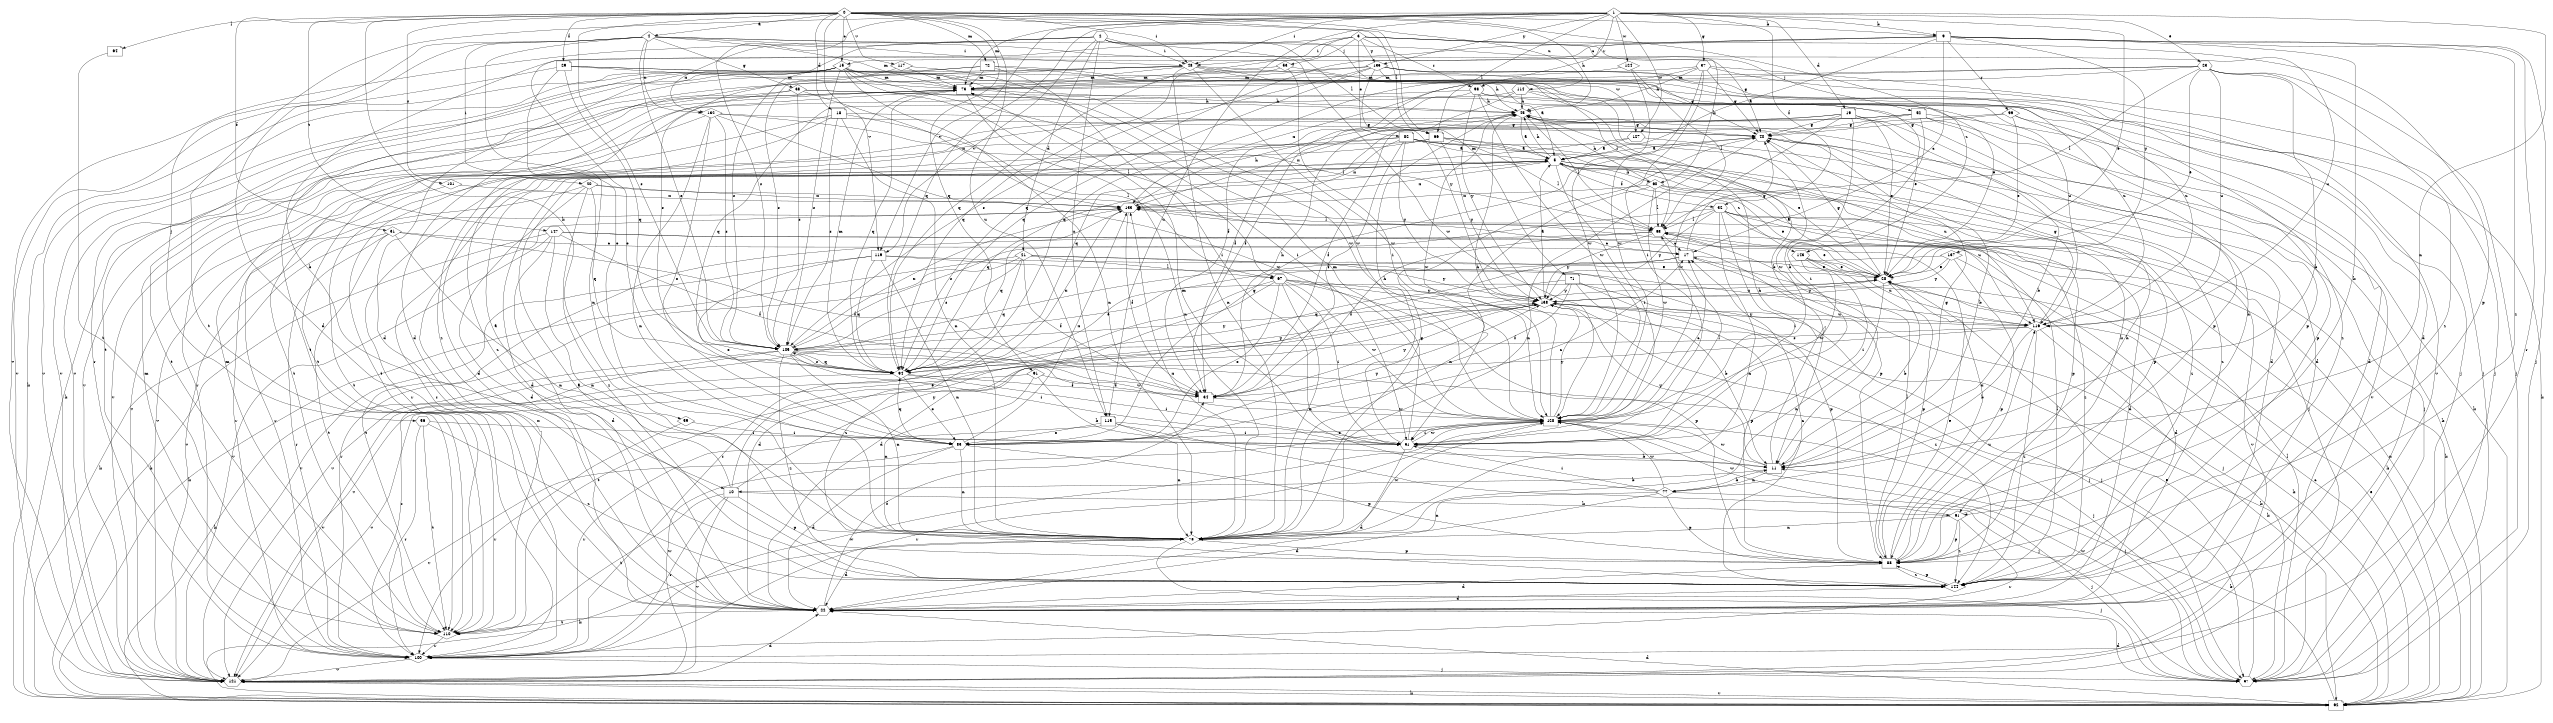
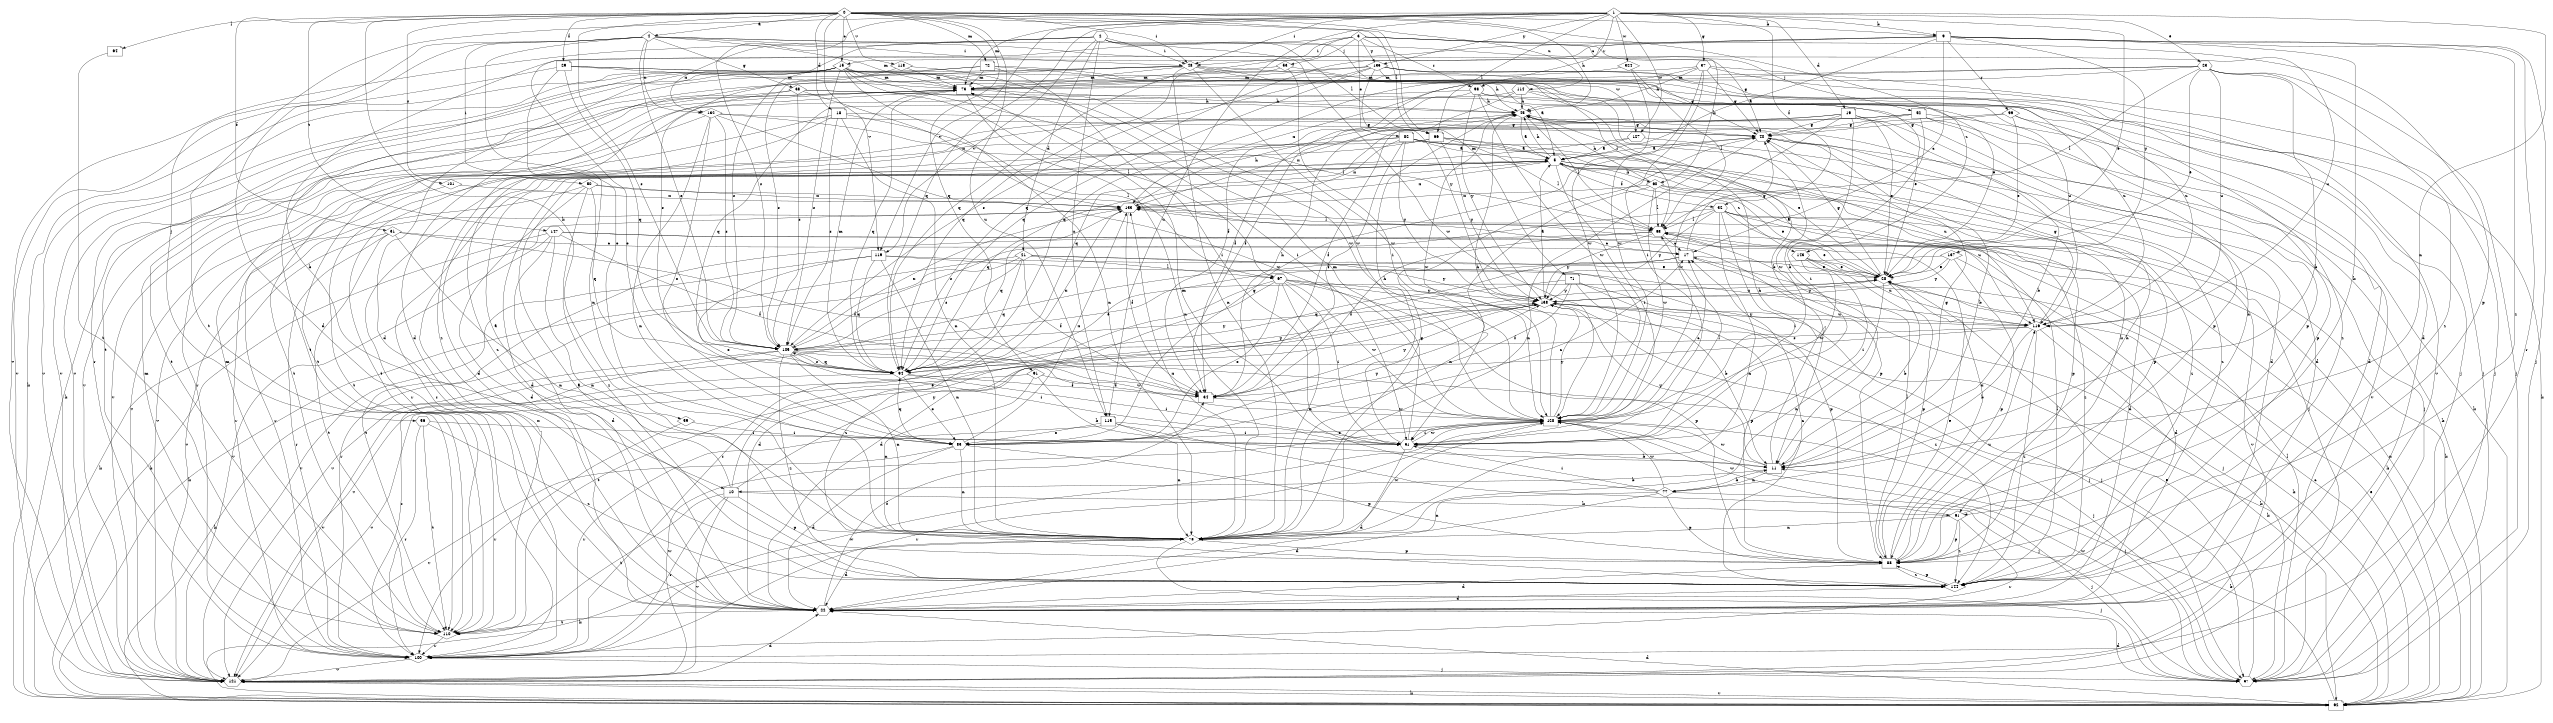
  strict digraph {
    node [shape=diamond]
    0
    4
    9 [shape=note]
    15
    18 [shape=note]
    29 [shape=note]
    31
    45
    48
    59
    64 [shape=note]
    66 [shape=note]
    71 [shape=note]
    72 [shape=note]
    91
    101
    105 [shape=hexagon]
    n18 [label=147 shape=hexagon]
    114 [shape=hexagon]
    115 [shape=note]
-   117
+   117 [label=118]
    119 [shape=note]
    143 [shape=hexagon]
    73 [shape=note]
    132
    83 [shape=hexagon]
    22 [shape=hexagon]
    38
    40 [shape=hexagon]
-   50 [label=20]
+   50
    56 [shape=hexagon]
    116
    94
    5 [shape=hexagon]
    61
    144
    10 [shape=note]
    17 [shape=note]
    57 [shape=hexagon]
    99
    100
    137
    110
    67 [shape=hexagon]
    121 [shape=hexagon]
    128 [shape=note]
    51 [shape=hexagon]
    62 [shape=note]
    78
    28
    34 [shape=note]
    68 [shape=hexagon]
    11 [shape=note]
    138
    88 [shape=note]
    133 [shape=hexagon]
    1
    19 [shape=note]
    23 [shape=hexagon]
    32 [shape=hexagon]
    37 [shape=hexagon]
    77
    98 [shape=hexagon]
-   124
+   124 [label=324]
    127 [shape=hexagon]
    135
    2 [shape=hexagon]
    21
    3
    52 [shape=note]
    53
    60
    82 [shape=note]
    0 -> 4 [label=a]
    0 -> 9 [label=b]
    0 -> 15 [label=c]
    0 -> 18 [label=d]
    0 -> 29 [label=f]
    0 -> 31 [label=f]
    0 -> 45 [label=h]
    0 -> 48 [label=i]
    0 -> 59 [label=k]
    0 -> 64 [label=l]
    0 -> 66 [label=l]
    0 -> 71 [label=m]
    0 -> 72 [label=m]
    0 -> 91 [label=q]
    0 -> 101 [label=s]
    0 -> 105 [label=s]
    0 -> n18 [label=t]
    0 -> 114 [label=u]
    0 -> 115 [label=u]
    0 -> 117 [label=v]
    0 -> 119 [label=v]
    0 -> 143 [label=z]
    4 -> 48 [label=i]
    4 -> 105 [label=s]
    4 -> 73 [label=m]
    4 -> 132 [label=x]
    4 -> 83 [label=o]
    4 -> 22 [label=d]
    4 -> 38 [label=g]
    4 -> 40 [label=g]
    4 -> 50 [label=i]
    4 -> 56 [label=j]
    4 -> 116 [label=u]
    9 -> 15 [label=c]
    9 -> 94 [label=q]
    9 -> 5 [label=a]
    9 -> 61 [label=k]
    9 -> 144 [label=z]
    9 -> 10 [label=b]
    9 -> 17 [label=c]
    9 -> 57 [label=j]
    9 -> 99 [label=r]
    9 -> 100 [label=r]
    9 -> 137 [label=y]
    15 -> 105 [label=s]
    15 -> 73 [label=m]
    15 -> 22 [label=d]
    15 -> 57 [label=j]
    15 -> 110 [label=t]
    15 -> 67 [label=l]
    15 -> 121 [label=v]
    15 -> 128 [label=w]
    15 -> 51 [label=i]
    15 -> 62 [label=k]
    15 -> 78 [label=n]
    18 -> 105 [label=s]
    18 -> 40 [label=g]
    18 -> 144 [label=z]
    18 -> 100 [label=r]
    18 -> 67 [label=l]
    18 -> 78 [label=n]
    29 -> 45 [label=h]
    29 -> 73 [label=m]
    29 -> 94 [label=q]
    29 -> 121 [label=v]
    29 -> 78 [label=n]
    29 -> 28 [label=e]
    31 -> 17 [label=c]
    31 -> 100 [label=r]
    31 -> 110 [label=t]
    31 -> 62 [label=k]
    31 -> 78 [label=n]
    31 -> 34 [label=f]
    45 -> 40 [label=g]
    45 -> 5 [label=a]
    45 -> 128 [label=w]
    45 -> 68 [label=l]
    48 -> 73 [label=m]
    48 -> 22 [label=d]
    48 -> 116 [label=u]
    48 -> 100 [label=r]
    48 -> 121 [label=v]
    48 -> 128 [label=w]
    48 -> 78 [label=n]
    48 -> 68 [label=l]
    48 -> 11 [label=b]
    59 -> 100 [label=r]
    59 -> 51 [label=i]
    64 -> 110 [label=t]
    66 -> 22 [label=d]
    66 -> 116 [label=u]
    66 -> 5 [label=a]
    66 -> 121 [label=v]
    66 -> 68 [label=l]
    66 -> 138 [label=y]
    71 -> 22 [label=d]
    71 -> 57 [label=j]
    71 -> 34 [label=f]
    71 -> 11 [label=b]
    71 -> 138 [label=y]
    71 -> 88 [label=p]
    72 -> 105 [label=s]
    72 -> 73 [label=m]
    72 -> 5 [label=a]
    72 -> 121 [label=v]
    72 -> 51 [label=i]
    72 -> 11 [label=b]
    91 -> 121 [label=v]
    91 -> 78 [label=n]
    91 -> 34 [label=f]
    91 -> 11 [label=b]
    101 -> 100 [label=r]
    101 -> 133 [label=x]
    105 -> 94 [label=q]
    105 -> 144 [label=z]
    105 -> 57 [label=j]
    105 -> 100 [label=r]
    105 -> 128 [label=w]
    105 -> 51 [label=i]
    105 -> 62 [label=k]
    105 -> 78 [label=n]
    105 -> 28 [label=e]
    105 -> 138 [label=y]
    105 -> 133 [label=x]
    n18 -> 22 [label=d]
    n18 -> 17 [label=c]
    n18 -> 121 [label=v]
    n18 -> 62 [label=k]
    n18 -> 78 [label=n]
    n18 -> 28 [label=e]
    n18 -> 34 [label=f]
    114 -> 45 [label=h]
    114 -> 94 [label=q]
    114 -> 28 [label=e]
    114 -> 34 [label=f]
    114 -> 88 [label=p]
    115 -> 83 [label=o]
    115 -> 57 [label=j]
    115 -> 100 [label=r]
    115 -> 51 [label=i]
    115 -> 78 [label=n]
    117 -> 105 [label=s]
    117 -> 73 [label=m]
    117 -> 128 [label=w]
    119 -> 83 [label=o]
    119 -> 116 [label=u]
    119 -> 94 [label=q]
    119 -> 121 [label=v]
    119 -> 78 [label=n]
    119 -> 28 [label=e]
    143 -> 116 [label=u]
    143 -> 128 [label=w]
    143 -> 51 [label=i]
    143 -> 28 [label=e]
    143 -> 88 [label=p]
    73 -> 45 [label=h]
    73 -> 94 [label=q]
    73 -> 121 [label=v]
    73 -> 62 [label=k]
    73 -> 78 [label=n]
    132 -> 105 [label=s]
    132 -> 83 [label=o]
    132 -> 40 [label=g]
    132 -> 121 [label=v]
    132 -> 128 [label=w]
    132 -> 78 [label=n]
    132 -> 68 [label=l]
    83 -> 22 [label=d]
    83 -> 40 [label=g]
    83 -> 94 [label=q]
    83 -> 17 [label=c]
    83 -> 121 [label=v]
    83 -> 78 [label=n]
    83 -> 138 [label=y]
    83 -> 88 [label=p]
    83 -> 133 [label=x]
    22 -> 5 [label=a]
    22 -> 110 [label=t]
    22 -> 34 [label=f]
    38 -> 45 [label=h]
    38 -> 105 [label=s]
    38 -> 144 [label=z]
    38 -> 110 [label=t]
    38 -> 88 [label=p]
    38 -> 133 [label=x]
    40 -> 5 [label=a]
    40 -> 62 [label=k]
    40 -> 78 [label=n]
    40 -> 11 [label=b]
    50 -> 22 [label=d]
    50 -> 94 [label=q]
    50 -> 144 [label=z]
    50 -> 100 [label=r]
    50 -> 88 [label=p]
    50 -> 133 [label=x]
    56 -> 144 [label=z]
    56 -> 100 [label=r]
    56 -> 110 [label=t]
    56 -> 51 [label=i]
    116 -> 105 [label=s]
    116 -> 40 [label=g]
    116 -> 144 [label=z]
    116 -> 110 [label=t]
    116 -> 62 [label=k]
    116 -> 11 [label=b]
    116 -> 138 [label=y]
    94 -> 105 [label=s]
    94 -> 73 [label=m]
    94 -> 83 [label=o]
    94 -> 121 [label=v]
    94 -> 51 [label=i]
    94 -> 34 [label=f]
    94 -> 138 [label=y]
    94 -> 133 [label=x]
    5 -> 45 [label=h]
    5 -> 143 [label=z]
    5 -> 22 [label=d]
    5 -> 94 [label=q]
    5 -> 61 [label=k]
    5 -> 144 [label=z]
    5 -> 121 [label=v]
    5 -> 51 [label=i]
    5 -> 88 [label=p]
    5 -> 133 [label=x]
    5 -> 32 [label=f]
    5 -> 60 [label=k]
    61 -> 45 [label=h]
    61 -> 144 [label=z]
    61 -> 100 [label=r]
    61 -> 128 [label=w]
    61 -> 78 [label=n]
    61 -> 88 [label=p]
    144 -> 22 [label=d]
    144 -> 17 [label=c]
    144 -> 68 [label=l]
    144 -> 88 [label=p]
    10 -> 5 [label=a]
    10 -> 61 [label=k]
    10 -> 100 [label=r]
    10 -> 110 [label=t]
    10 -> 121 [label=v]
    10 -> 28 [label=e]
    10 -> 138 [label=y]
    10 -> 88 [label=p]
    17 -> 40 [label=g]
    17 -> 94 [label=q]
    17 -> 57 [label=j]
    17 -> 121 [label=v]
    17 -> 28 [label=e]
    57 -> 22 [label=d]
    57 -> 128 [label=w]
    57 -> 28 [label=e]
    57 -> 68 [label=l]
    99 -> 22 [label=d]
    99 -> 40 [label=g]
    99 -> 94 [label=q]
    99 -> 28 [label=e]
    99 -> 88 [label=p]
    100 -> 73 [label=m]
    100 -> 57 [label=j]
    100 -> 121 [label=v]
    100 -> 128 [label=w]
    137 -> 22 [label=d]
    137 -> 100 [label=r]
    137 -> 28 [label=e]
    137 -> 138 [label=y]
    137 -> 88 [label=p]
    110 -> 73 [label=m]
    110 -> 100 [label=r]
    110 -> 133 [label=x]
    67 -> 83 [label=o]
    67 -> 22 [label=d]
    67 -> 144 [label=z]
    67 -> 57 [label=j]
    67 -> 128 [label=w]
    67 -> 51 [label=i]
    67 -> 78 [label=n]
    67 -> 138 [label=y]
    67 -> 88 [label=p]
    121 -> 22 [label=d]
    121 -> 128 [label=w]
    121 -> 62 [label=k]
    128 -> 45 [label=h]
    128 -> 83 [label=o]
    128 -> 17 [label=c]
    128 -> 57 [label=j]
    128 -> 100 [label=r]
    128 -> 51 [label=i]
    128 -> 138 [label=y]
    51 -> 45 [label=h]
    51 -> 73 [label=m]
    51 -> 22 [label=d]
    51 -> 128 [label=w]
    51 -> 68 [label=l]
    51 -> 11 [label=b]
    62 -> 22 [label=d]
    62 -> 17 [label=c]
    62 -> 121 [label=v]
    62 -> 28 [label=e]
    62 -> 11 [label=b]
    62 -> 133 [label=x]
    78 -> 22 [label=d]
    78 -> 40 [label=g]
    78 -> 57 [label=j]
    78 -> 128 [label=w]
    78 -> 62 [label=k]
    78 -> 88 [label=p]
    78 -> 133 [label=x]
    28 -> 40 [label=g]
    28 -> 5 [label=a]
    28 -> 62 [label=k]
    28 -> 78 [label=n]
    28 -> 11 [label=b]
    28 -> 138 [label=y]
    34 -> 45 [label=h]
    34 -> 128 [label=w]
    34 -> 138 [label=y]
    68 -> 17 [label=c]
    68 -> 110 [label=t]
    68 -> 62 [label=k]
    68 -> 34 [label=f]
    68 -> 138 [label=y]
    11 -> 45 [label=h]
    11 -> 40 [label=g]
    11 -> 10 [label=b]
    11 -> 128 [label=w]
    11 -> 138 [label=y]
    11 -> 77 [label=n]
    138 -> 116 [label=u]
    138 -> 5 [label=a]
    138 -> 144 [label=z]
    138 -> 121 [label=v]
    138 -> 62 [label=k]
    88 -> 45 [label=h]
    88 -> 22 [label=d]
    88 -> 116 [label=u]
    88 -> 144 [label=z]
    88 -> 28 [label=e]
    88 -> 68 [label=l]
    88 -> 133 [label=x]
    133 -> 45 [label=h]
    133 -> 94 [label=q]
    133 -> 121 [label=v]
    133 -> 34 [label=f]
    133 -> 68 [label=l]
    1 -> 9 [label=b]
    1 -> 48 [label=i]
    1 -> 66 [label=l]
    1 -> 105 [label=s]
    1 -> 115 [label=u]
    1 -> 119 [label=v]
    1 -> 73 [label=m]
    1 -> 94 [label=q]
    1 -> 110 [label=t]
    1 -> 28 [label=e]
    1 -> 19 [label=d]
    1 -> 23 [label=e]
    1 -> 32 [label=f]
    1 -> 37 [label=g]
    1 -> 77 [label=n]
    1 -> 98 [label=r]
    1 -> 124 [label=w]
    1 -> 127 [label=w]
    1 -> 135 [label=y]
    19 -> 22 [label=d]
    19 -> 40 [label=g]
    19 -> 110 [label=t]
    19 -> 128 [label=w]
    19 -> 51 [label=i]
    19 -> 28 [label=e]
    19 -> 11 [label=b]
    19 -> 133 [label=x]
    23 -> 73 [label=m]
    23 -> 116 [label=u]
    23 -> 94 [label=q]
    23 -> 144 [label=z]
    23 -> 57 [label=j]
    23 -> 28 [label=e]
    23 -> 68 [label=l]
    23 -> 11 [label=b]
    23 -> 133 [label=x]
    32 -> 105 [label=s]
    32 -> 22 [label=d]
    32 -> 144 [label=z]
    32 -> 121 [label=v]
    32 -> 51 [label=i]
    32 -> 62 [label=k]
    32 -> 78 [label=n]
    32 -> 68 [label=l]
    32 -> 138 [label=y]
    37 -> 45 [label=h]
    37 -> 73 [label=m]
    37 -> 40 [label=g]
    37 -> 57 [label=j]
    37 -> 121 [label=v]
    37 -> 128 [label=w]
    37 -> 51 [label=i]
    37 -> 34 [label=f]
    77 -> 73 [label=m]
    77 -> 22 [label=d]
    77 -> 57 [label=j]
    77 -> 128 [label=w]
    77 -> 51 [label=i]
    77 -> 78 [label=n]
    77 -> 11 [label=b]
    77 -> 88 [label=p]
    98 -> 45 [label=h]
    98 -> 144 [label=z]
    98 -> 110 [label=t]
    98 -> 128 [label=w]
    98 -> 62 [label=k]
    98 -> 34 [label=f]
    98 -> 138 [label=y]
    124 -> 73 [label=m]
    124 -> 128 [label=w]
    124 -> 68 [label=l]
    127 -> 5 [label=a]
    127 -> 57 [label=j]
    127 -> 100 [label=r]
    135 -> 105 [label=s]
    135 -> 73 [label=m]
    135 -> 22 [label=d]
    135 -> 40 [label=g]
    135 -> 116 [label=u]
    135 -> 94 [label=q]
    135 -> 57 [label=j]
    135 -> 110 [label=t]
    135 -> 138 [label=y]
    2 -> 48 [label=i]
    2 -> 66 [label=l]
    2 -> 105 [label=s]
    2 -> 115 [label=u]
    2 -> 119 [label=v]
    2 -> 132 [label=x]
    2 -> 121 [label=v]
    2 -> 128 [label=w]
    2 -> 127 [label=w]
    2 -> 21 [label=d]
    21 -> 105 [label=s]
    21 -> 94 [label=q]
    21 -> 100 [label=r]
    21 -> 67 [label=l]
    21 -> 62 [label=k]
    21 -> 34 [label=f]
    21 -> 138 [label=y]
    21 -> 88 [label=p]
    3 -> 48 [label=i]
    3 -> 83 [label=o]
    3 -> 94 [label=q]
    3 -> 88 [label=p]
    3 -> 98 [label=r]
    3 -> 135 [label=y]
    3 -> 52 [label=j]
    3 -> 53 [label=j]
    3 -> 60 [label=k]
    3 -> 82 [label=o]
    52 -> 22 [label=d]
    52 -> 40 [label=g]
    52 -> 110 [label=t]
    52 -> 121 [label=v]
    52 -> 128 [label=w]
    52 -> 62 [label=k]
    52 -> 34 [label=f]
    53 -> 73 [label=m]
    53 -> 116 [label=u]
    53 -> 94 [label=q]
    53 -> 51 [label=i]
    60 -> 45 [label=h]
    60 -> 116 [label=u]
    60 -> 128 [label=w]
    60 -> 78 [label=n]
    60 -> 28 [label=e]
    60 -> 68 [label=l]
    60 -> 88 [label=p]
    60 -> 133 [label=x]
    82 -> 5 [label=a]
    82 -> 144 [label=z]
    82 -> 57 [label=j]
    82 -> 100 [label=r]
    82 -> 110 [label=t]
    82 -> 28 [label=e]
    82 -> 34 [label=f]
    82 -> 138 [label=y]
    82 -> 133 [label=x]
  }
